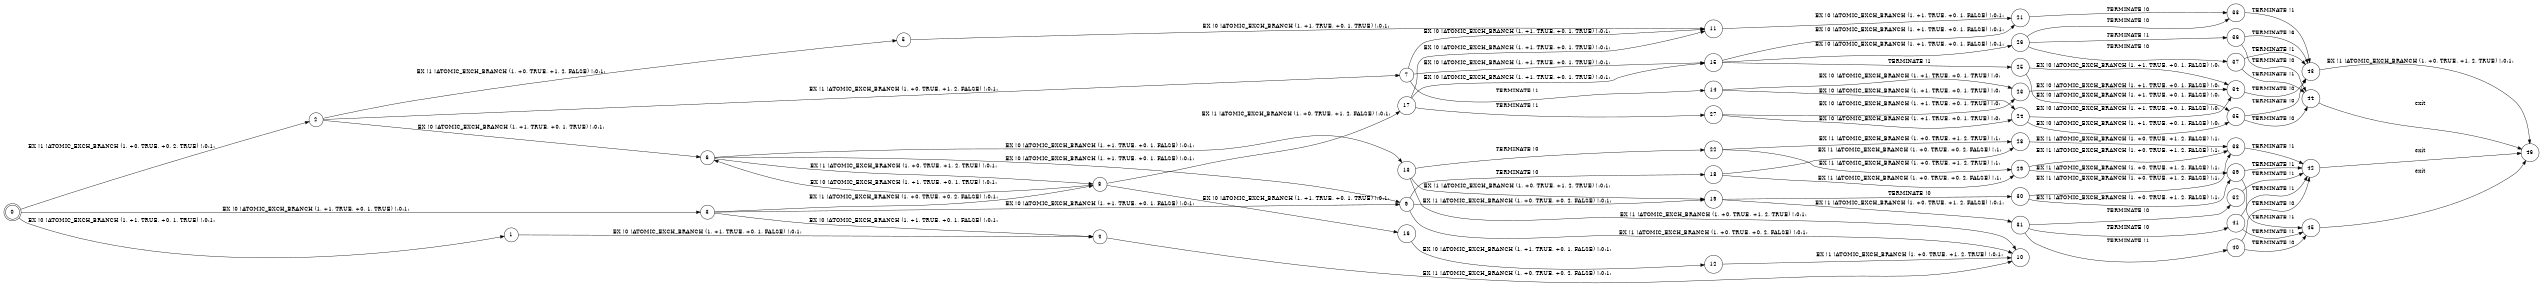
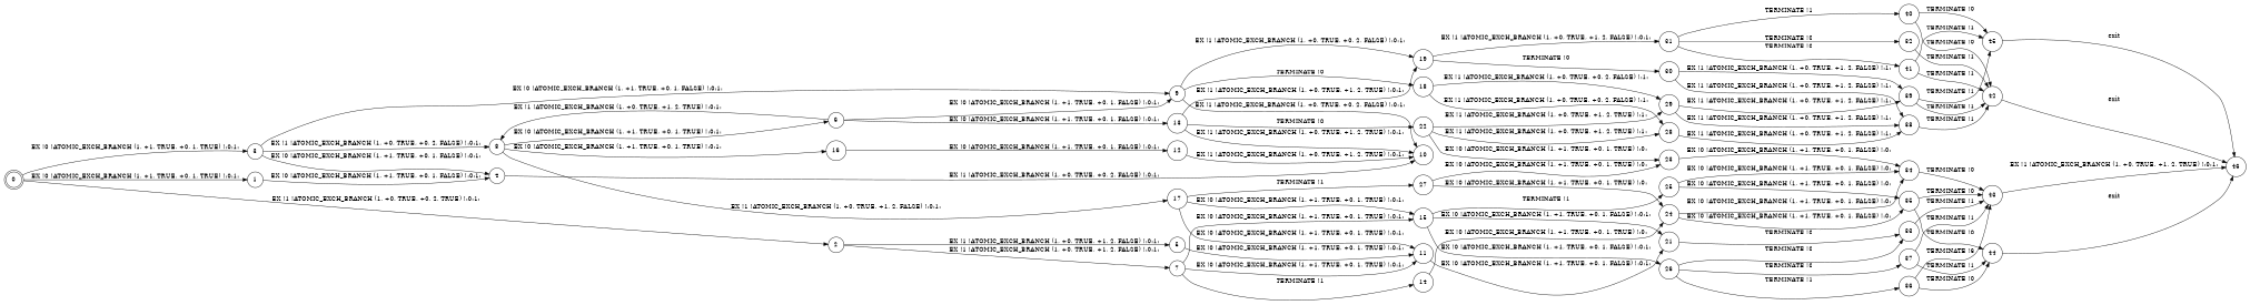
  digraph {
    rankdir=LR
    node [shape=circle]
    0 [peripheries=2]
    1
    2
    3
    4
    5
    6
    7
    8
    9
    10
    11
    13
    14
    15
    16
    17
    18
    19
    21
    12
    22
    23
    24
    25
    26
    27
    28
    29
    30
    31
    33
    34
    35
    36
    37
    38
    39
    32
    40
    41
    42
    43
    44
    45
    46
    0 -> 1 [label="EX !0 !ATOMIC_EXCH_BRANCH (1, +1, TRUE, +0, 1, TRUE) !:0:1:"]
    0 -> 2 [label="EX !1 !ATOMIC_EXCH_BRANCH (1, +0, TRUE, +0, 2, TRUE) !:0:1:"]
    0 -> 3 [label="EX !0 !ATOMIC_EXCH_BRANCH (1, +1, TRUE, +0, 1, TRUE) !:0:1:"]
    1 -> 4 [label="EX !0 !ATOMIC_EXCH_BRANCH (1, +1, TRUE, +0, 1, FALSE) !:0:1:"]
    2 -> 5 [label="EX !1 !ATOMIC_EXCH_BRANCH (1, +0, TRUE, +1, 2, FALSE) !:0:1:"]
-   2 -> 6 [label="EX !0 !ATOMIC_EXCH_BRANCH (1, +1, TRUE, +0, 1, TRUE) !:0:1:"]
    2 -> 7 [label="EX !1 !ATOMIC_EXCH_BRANCH (1, +0, TRUE, +1, 2, FALSE) !:0:1:"]
    3 -> 4 [label="EX !0 !ATOMIC_EXCH_BRANCH (1, +1, TRUE, +0, 1, FALSE) !:0:1:"]
    3 -> 8 [label="EX !1 !ATOMIC_EXCH_BRANCH (1, +0, TRUE, +0, 2, FALSE) !:0:1:"]
    3 -> 9 [label="EX !0 !ATOMIC_EXCH_BRANCH (1, +1, TRUE, +0, 1, FALSE) !:0:1:"]
    4 -> 10 [label="EX !1 !ATOMIC_EXCH_BRANCH (1, +0, TRUE, +0, 2, FALSE) !:0:1:"]
    5 -> 11 [label="EX !0 !ATOMIC_EXCH_BRANCH (1, +1, TRUE, +0, 1, TRUE) !:0:1:"]
    6 -> 8 [label="EX !1 !ATOMIC_EXCH_BRANCH (1, +0, TRUE, +1, 2, TRUE) !:0:1:"]
    6 -> 9 [label="EX !0 !ATOMIC_EXCH_BRANCH (1, +1, TRUE, +0, 1, FALSE) !:0:1:"]
    6 -> 13 [label="EX !0 !ATOMIC_EXCH_BRANCH (1, +1, TRUE, +0, 1, FALSE) !:0:1:"]
    7 -> 11 [label="EX !0 !ATOMIC_EXCH_BRANCH (1, +1, TRUE, +0, 1, TRUE) !:0:1:"]
    7 -> 14 [label="TERMINATE !1"]
    7 -> 15 [label="EX !0 !ATOMIC_EXCH_BRANCH (1, +1, TRUE, +0, 1, TRUE) !:0:1:"]
    8 -> 6 [label="EX !0 !ATOMIC_EXCH_BRANCH (1, +1, TRUE, +0, 1, TRUE) !:0:1:"]
    8 -> 16 [label="EX !0 !ATOMIC_EXCH_BRANCH (1, +1, TRUE, +0, 1, TRUE) !:0:1:"]
    8 -> 17 [label="EX !1 !ATOMIC_EXCH_BRANCH (1, +0, TRUE, +1, 2, FALSE) !:0:1:"]
    9 -> 10 [label="EX !1 !ATOMIC_EXCH_BRANCH (1, +0, TRUE, +0, 2, FALSE) !:0:1:"]
    9 -> 18 [label="TERMINATE !0"]
    9 -> 19 [label="EX !1 !ATOMIC_EXCH_BRANCH (1, +0, TRUE, +0, 2, FALSE) !:0:1:"]
    11 -> 21 [label="EX !0 !ATOMIC_EXCH_BRANCH (1, +1, TRUE, +0, 1, FALSE) !:0:1:"]
    13 -> 10 [label="EX !1 !ATOMIC_EXCH_BRANCH (1, +0, TRUE, +1, 2, TRUE) !:0:1:"]
    13 -> 19 [label="EX !1 !ATOMIC_EXCH_BRANCH (1, +0, TRUE, +1, 2, TRUE) !:0:1:"]
    13 -> 22 [label="TERMINATE !0"]
-   14 -> 23 [label="EX !0 !ATOMIC_EXCH_BRANCH (1, +1, TRUE, +0, 1, TRUE) !:0:"]
+   22 -> 23 [label="EX !0 !ATOMIC_EXCH_BRANCH (1, +1, TRUE, +0, 1, TRUE) !:0:"]
    14 -> 24 [label="EX !0 !ATOMIC_EXCH_BRANCH (1, +1, TRUE, +0, 1, TRUE) !:0:"]
    15 -> 21 [label="EX !0 !ATOMIC_EXCH_BRANCH (1, +1, TRUE, +0, 1, FALSE) !:0:1:"]
    15 -> 25 [label="TERMINATE !1"]
    15 -> 26 [label="EX !0 !ATOMIC_EXCH_BRANCH (1, +1, TRUE, +0, 1, FALSE) !:0:1:"]
    16 -> 12 [label="EX !0 !ATOMIC_EXCH_BRANCH (1, +1, TRUE, +0, 1, FALSE) !:0:1:"]
    17 -> 11 [label="EX !0 !ATOMIC_EXCH_BRANCH (1, +1, TRUE, +0, 1, TRUE) !:0:1:"]
    17 -> 15 [label="EX !0 !ATOMIC_EXCH_BRANCH (1, +1, TRUE, +0, 1, TRUE) !:0:1:"]
    17 -> 27 [label="TERMINATE !1"]
    18 -> 28 [label="EX !1 !ATOMIC_EXCH_BRANCH (1, +0, TRUE, +0, 2, FALSE) !:1:"]
    18 -> 29 [label="EX !1 !ATOMIC_EXCH_BRANCH (1, +0, TRUE, +0, 2, FALSE) !:1:"]
    19 -> 30 [label="TERMINATE !0"]
    19 -> 31 [label="EX !1 !ATOMIC_EXCH_BRANCH (1, +0, TRUE, +1, 2, FALSE) !:0:1:"]
    21 -> 33 [label="TERMINATE !0"]
    12 -> 10 [label="EX !1 !ATOMIC_EXCH_BRANCH (1, +0, TRUE, +1, 2, TRUE) !:0:1:"]
    22 -> 28 [label="EX !1 !ATOMIC_EXCH_BRANCH (1, +0, TRUE, +1, 2, TRUE) !:1:"]
    22 -> 29 [label="EX !1 !ATOMIC_EXCH_BRANCH (1, +0, TRUE, +1, 2, TRUE) !:1:"]
    23 -> 34 [label="EX !0 !ATOMIC_EXCH_BRANCH (1, +1, TRUE, +0, 1, FALSE) !:0:"]
    24 -> 34 [label="EX !0 !ATOMIC_EXCH_BRANCH (1, +1, TRUE, +0, 1, FALSE) !:0:"]
    24 -> 35 [label="EX !0 !ATOMIC_EXCH_BRANCH (1, +1, TRUE, +0, 1, FALSE) !:0:"]
    25 -> 34 [label="EX !0 !ATOMIC_EXCH_BRANCH (1, +1, TRUE, +0, 1, FALSE) !:0:"]
    25 -> 35 [label="EX !0 !ATOMIC_EXCH_BRANCH (1, +1, TRUE, +0, 1, FALSE) !:0:"]
    26 -> 33 [label="TERMINATE !0"]
    26 -> 36 [label="TERMINATE !1"]
    26 -> 37 [label="TERMINATE !0"]
    27 -> 23 [label="EX !0 !ATOMIC_EXCH_BRANCH (1, +1, TRUE, +0, 1, TRUE) !:0:"]
    27 -> 24 [label="EX !0 !ATOMIC_EXCH_BRANCH (1, +1, TRUE, +0, 1, TRUE) !:0:"]
    28 -> 38 [label="EX !1 !ATOMIC_EXCH_BRANCH (1, +0, TRUE, +1, 2, FALSE) !:1:"]
    29 -> 38 [label="EX !1 !ATOMIC_EXCH_BRANCH (1, +0, TRUE, +1, 2, FALSE) !:1:"]
    29 -> 39 [label="EX !1 !ATOMIC_EXCH_BRANCH (1, +0, TRUE, +1, 2, FALSE) !:1:"]
    30 -> 38 [label="EX !1 !ATOMIC_EXCH_BRANCH (1, +0, TRUE, +1, 2, FALSE) !:1:"]
    30 -> 39 [label="EX !1 !ATOMIC_EXCH_BRANCH (1, +0, TRUE, +1, 2, FALSE) !:1:"]
    31 -> 32 [label="TERMINATE !0"]
    31 -> 40 [label="TERMINATE !1"]
    31 -> 41 [label="TERMINATE !0"]
    33 -> 43 [label="TERMINATE !1"]
    34 -> 43 [label="TERMINATE !0"]
    35 -> 43 [label="TERMINATE !0"]
    35 -> 44 [label="TERMINATE !0"]
    36 -> 43 [label="TERMINATE !6"]
    36 -> 44 [label="TERMINATE !0"]
    37 -> 43 [label="TERMINATE !1"]
    37 -> 44 [label="TERMINATE !1"]
    38 -> 42 [label="TERMINATE !1"]
    39 -> 42 [label="TERMINATE !1"]
    39 -> 45 [label="TERMINATE !1"]
    32 -> 42 [label="TERMINATE !1"]
    40 -> 42 [label="TERMINATE !0"]
    40 -> 45 [label="TERMINATE !0"]
    41 -> 42 [label="TERMINATE !1"]
    41 -> 45 [label="TERMINATE !1"]
    42 -> 46 [label=exit]
    43 -> 46 [label="EX !1 !ATOMIC_EXCH_BRANCH (1, +0, TRUE, +1, 2, TRUE) !:0:1:"]
    44 -> 46 [label=exit]
    45 -> 46 [label=exit]
  }
